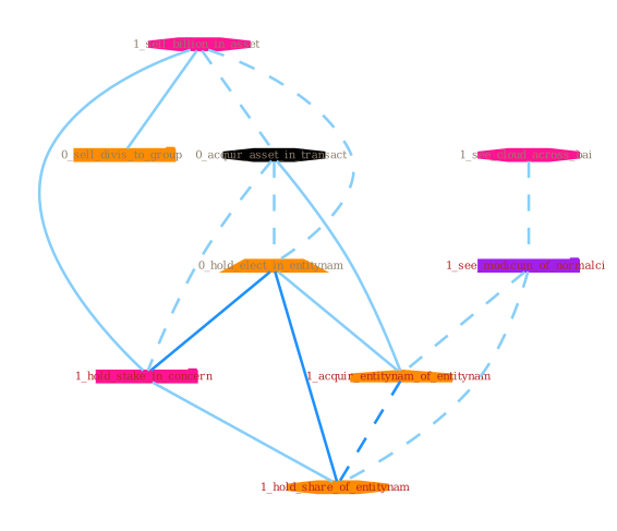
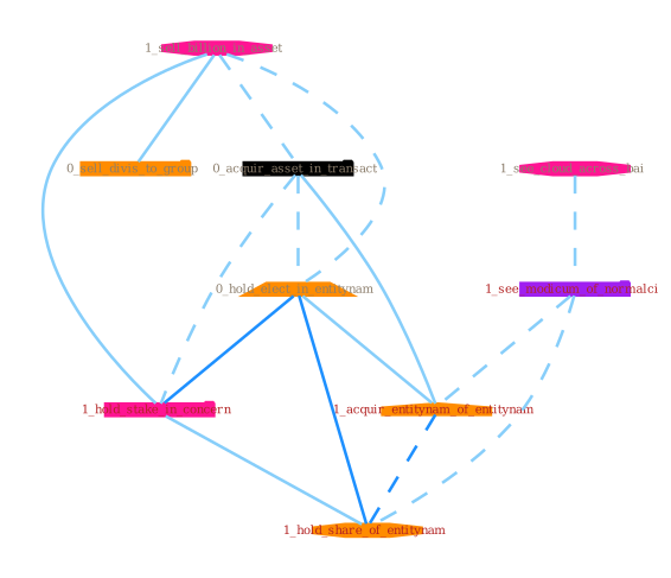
  graph {
    node [color=darkorange fixedsize=true fontcolor="#8b7d6b" fontsize=4 shape=octagon style=filled]
    edge [color="#87cefa" w=1 style=dashed]
    "1_see_cloud_across_bai " [color=deeppink height=.06 width=.5]
    "1_sell_billion_in_asset " [color=deeppink height=.06 width=.5]
    "0_sell_divis_to_group " [height=.06 shape=folder width=.5]
-   "0_acquir_asset_in_transact " [color=black height=.06 width=.5]
+   "0_acquir_asset_in_transact " [color=black height=.06 shape=folder width=.5]
    "0_hold_elect_in_entitynam " [height=.06 shape=trapezium width=.5]
    "1_hold_stake_in_concern " [color=deeppink fontcolor="#b22222" height=.06 shape=folder width=.5]
    "1_see_modicum_of_normalci " [color=purple fontcolor="#b22222" height=.06 shape=folder width=.5]
    "1_acquir_entitynam_of_entitynam " [fontcolor="#b22222" height=.06 shape=house width=.5]
    "1_hold_share_of_entitynam " [fontcolor="#b22222" height=.06 width=.5]
    subgraph sub_1 {
      "1_see_cloud_across_bai "
      "1_sell_billion_in_asset "
      "0_sell_divis_to_group "
      "0_acquir_asset_in_transact "
      "0_hold_elect_in_entitynam "
    }
    subgraph sub_2 {
      "1_hold_stake_in_concern "
      "1_see_modicum_of_normalci "
      "1_acquir_entitynam_of_entitynam "
      "1_hold_share_of_entitynam "
    }
    "1_see_cloud_across_bai " -- "1_see_modicum_of_normalci "
    "1_sell_billion_in_asset " -- "0_sell_divis_to_group " [style=solid]
    "1_sell_billion_in_asset " -- "0_acquir_asset_in_transact "
    "1_sell_billion_in_asset " -- "0_hold_elect_in_entitynam "
    "1_sell_billion_in_asset " -- "1_hold_stake_in_concern " [style=solid]
    "0_acquir_asset_in_transact " -- "0_hold_elect_in_entitynam "
    "0_acquir_asset_in_transact " -- "1_hold_stake_in_concern "
    "0_acquir_asset_in_transact " -- "1_acquir_entitynam_of_entitynam " [style=solid]
    "0_hold_elect_in_entitynam " -- "1_hold_stake_in_concern " [color="#1e90ff" w=2 style=solid]
    "0_hold_elect_in_entitynam " -- "1_acquir_entitynam_of_entitynam " [style=solid]
    "0_hold_elect_in_entitynam " -- "1_hold_share_of_entitynam " [color="#1e90ff" w=2 style=solid]
    "1_hold_stake_in_concern " -- "1_hold_share_of_entitynam " [style=solid]
    "1_see_modicum_of_normalci " -- "1_acquir_entitynam_of_entitynam "
    "1_see_modicum_of_normalci " -- "1_hold_share_of_entitynam "
    "1_acquir_entitynam_of_entitynam " -- "1_hold_share_of_entitynam " [color="#1e90ff" w=2]
  }
